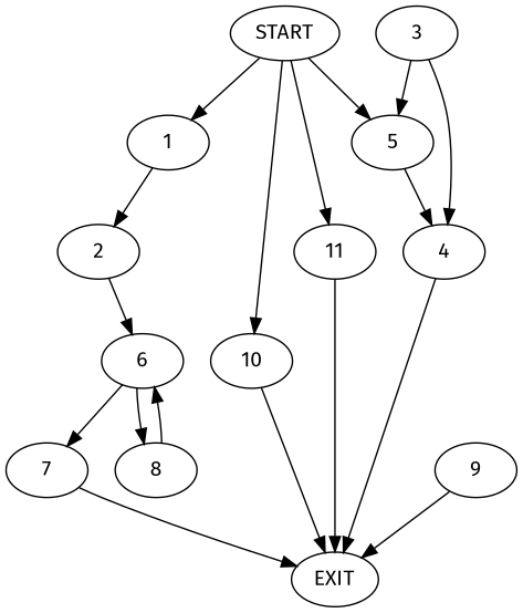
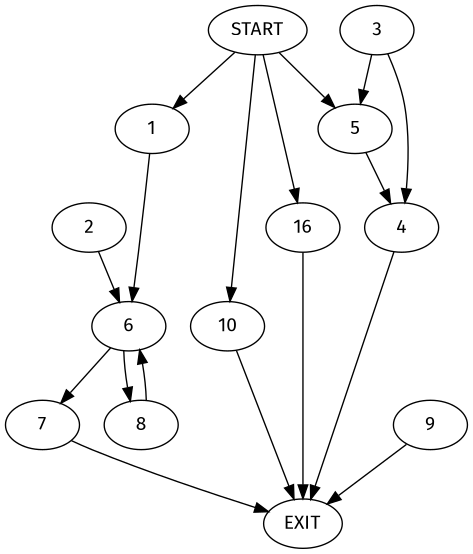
  digraph {
    fontname="Fira Sans"
    node [fontname="Fira Sans"]
    edge [fontname="Fira Sans"]
    n1 [label=START]
    1
    10
-   11
+   11 [label=16]
    5
    2
    n7 [label=EXIT]
    9
    6
    3
    4
    7
    8
    n1 -> 1
    n1 -> 10
    n1 -> 11
    n1 -> 5
-   1 -> 2
+   1 -> 6
    10 -> n7
    11 -> n7
    5 -> 4
    2 -> 6
    9 -> n7
    6 -> 7
    6 -> 8
    3 -> 5
    3 -> 4
    4 -> n7
    7 -> n7
    8 -> 6
  }
